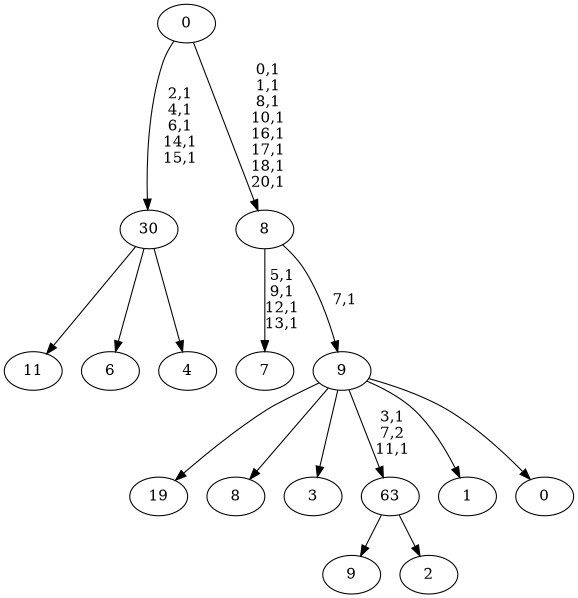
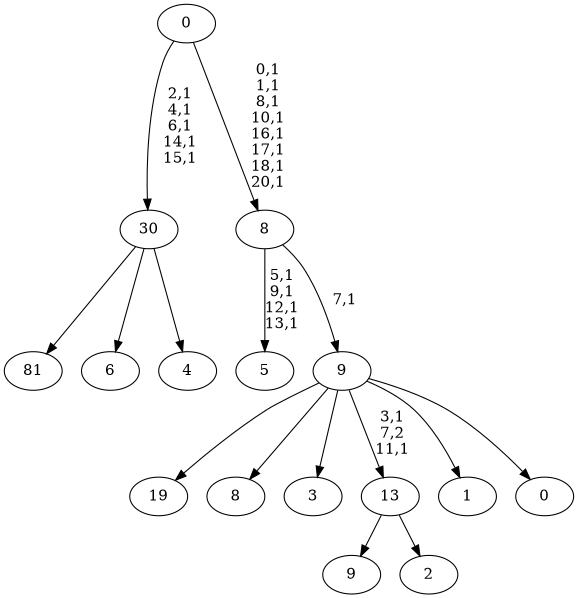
  digraph {
-   n1 [label=11]
+   n1 [label=81]
    n2 [label=19]
    n3 [label=9]
    n4 [label=8]
    n5 [label=6]
-   n6 [label=7]
+   n6 [label=5]
    n7 [label=4]
    n8 [label=30]
    n9 [label=3]
    n10 [label=2]
-   13 [label=63]
+   13
    n12 [label=1]
    n13 [label=0]
    9
    8
    0
    n8 -> n1
    n8 -> n5
    n8 -> n7
    13 -> n3
    13 -> n10
    9 -> n2
    9 -> n4
    9 -> n9
    9 -> 13 [label="3,1\n7,2\n11,1"]
    9 -> n12
    9 -> n13
    8 -> n6 [label="5,1\n9,1\n12,1\n13,1"]
    8 -> 9 [label="7,1"]
    0 -> n8 [label="2,1\n4,1\n6,1\n14,1\n15,1"]
    0 -> 8 [label="0,1\n1,1\n8,1\n10,1\n16,1\n17,1\n18,1\n20,1"]
  }
